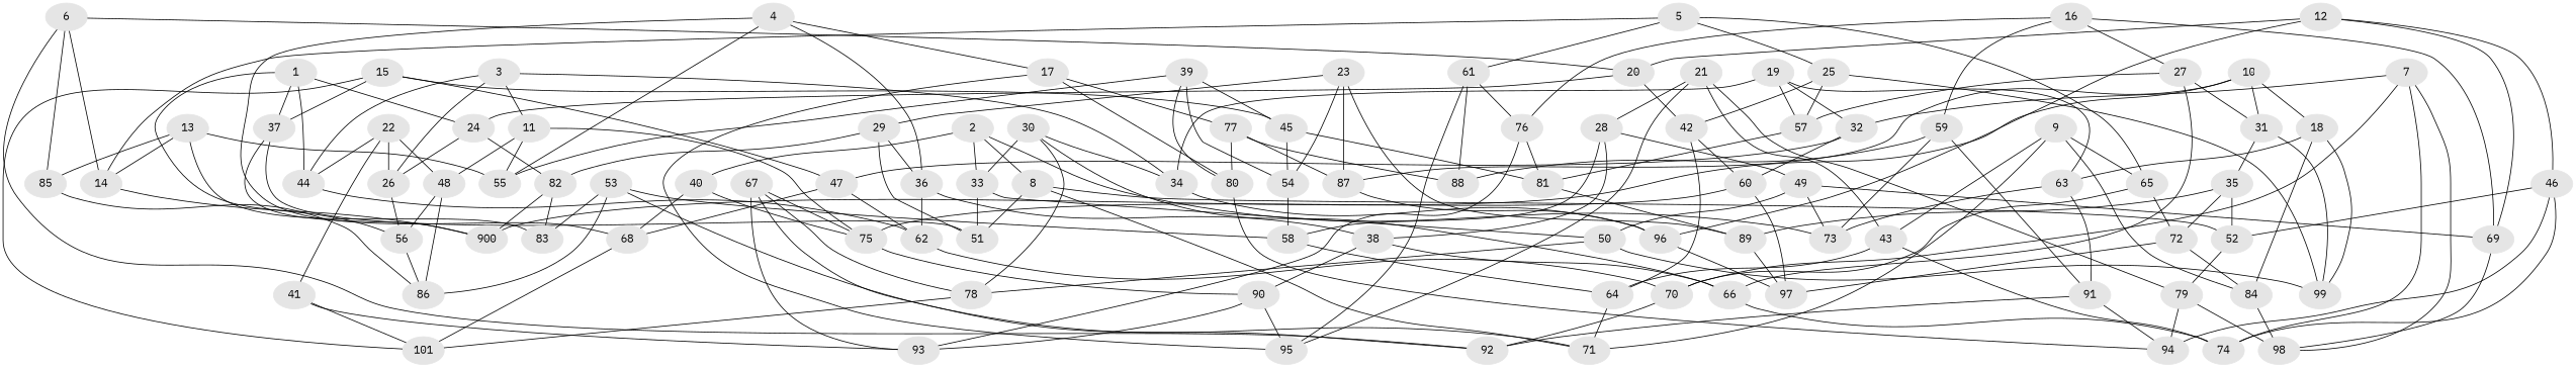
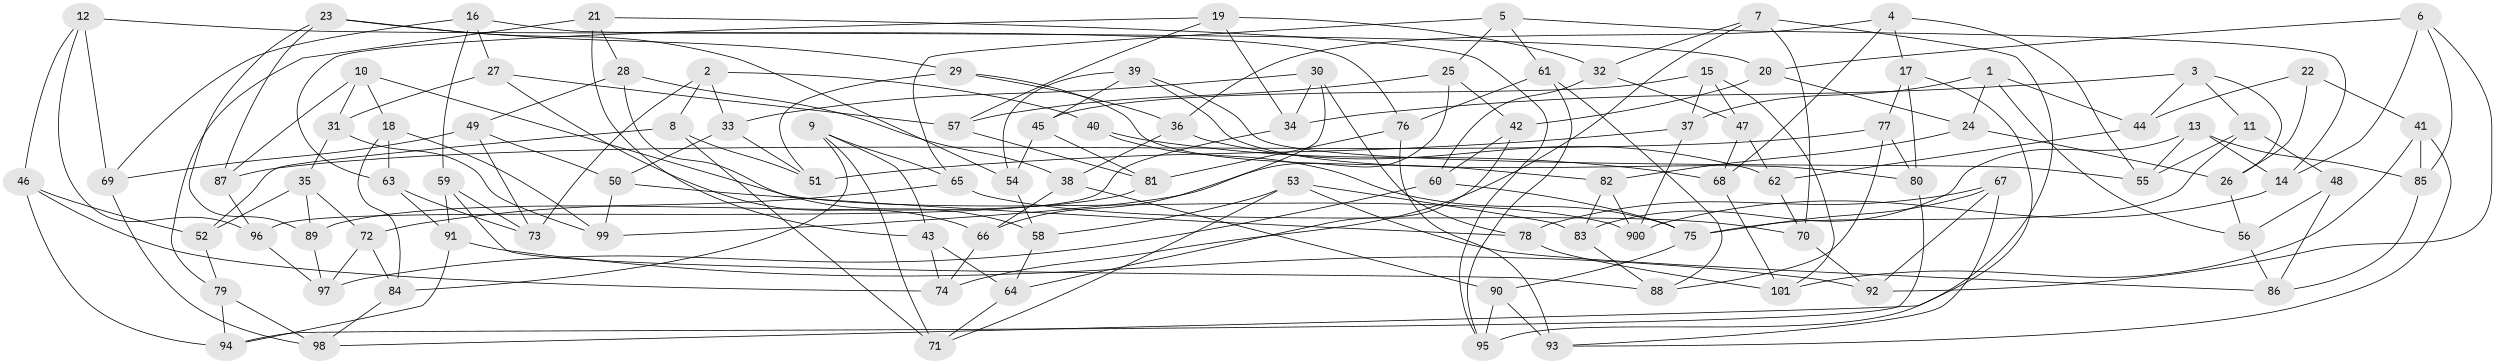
  graph {
    fontname="IBM Plex Mono"
    node [color=gray90 fontname="IBM Plex Mono" style=filled]
    edge [fontname="IBM Plex Mono"]
    1
    24
    37
    44
    56
    26
    82
    51
    n9 [label=900]
    62
    86
    2
    8
    33
    40
    73
    52
    71
    50
    68
    75
    3
    11
    34
    55
    48
    96
    4
    17
    36
    77
    80
    95
    38
    101
    5
    14
    25
    61
    65
    99
    57
    42
    76
    88
    70
    72
    6
    20
    85
    92
    7
    32
    74
    98
    47
    60
    79
    9
    43
    84
    64
    10
    18
    31
    87
    63
    35
    12
    46
    69
    94
    97
    13
    83
    15
    45
    54
    81
    16
    27
    59
    66
    91
    93
    19
    21
    28
    49
    58
    22
    41
    23
    29
    89
    90
    30
    78
    39
    53
    67
    1 -- 24
    1 -- 37
    1 -- 44
    1 -- 56
    24 -- 26
    24 -- 82
    37 -- 51
    37 -- n9
    44 -- 62
    56 -- 86
    26 -- 56
    82 -- n9
    82 -- 83
    62 -- 70
    2 -- 8
    2 -- 33
    2 -- 40
    2 -- 73
    8 -- 51
    8 -- 52
    8 -- 71
    33 -- 51
    33 -- 50
    40 -- 68
    40 -- 75
    52 -- 79
    50 -- 99
    50 -- 78
    68 -- 101
    75 -- 90
    3 -- 44
    3 -- 26
    3 -- 11
    3 -- 34
    11 -- 75
    11 -- 55
    11 -- 48
    34 -- 96
    48 -- 56
    48 -- 86
    96 -- 97
    4 -- 68
    4 -- 55
    4 -- 17
    4 -- 36
    17 -- 77
    17 -- 80
    17 -- 95
    36 -- 62
    36 -- 38
    77 -- 80
    77 -- 88
    77 -- 87
    80 -- 94
    38 -- 66
    38 -- 90
    5 -- 14
    5 -- 25
    5 -- 61
    5 -- 65
    14 -- n9
    25 -- 99
    25 -- 57
    25 -- 42
    61 -- 95
    61 -- 76
    61 -- 88
    65 -- 70
    65 -- 72
    57 -- 81
    42 -- 60
    42 -- 64
    76 -- 81
    76 -- 93
    70 -- 92
    72 -- 84
    72 -- 97
    6 -- 14
    6 -- 20
    6 -- 85
    6 -- 92
    20 -- 24
    20 -- 42
    85 -- 86
    7 -- 70
    7 -- 32
    7 -- 74
    7 -- 98
    32 -- 47
    32 -- 60
    47 -- 62
    47 -- 68
    60 -- 75
    60 -- 97
    79 -- 98
    79 -- 94
    9 -- 71
    9 -- 65
    9 -- 43
    9 -- 84
    43 -- 74
    43 -- 64
    84 -- 98
    64 -- 71
    10 -- n9
    10 -- 18
    10 -- 31
    10 -- 87
    18 -- 99
    18 -- 84
    18 -- 63
    31 -- 99
    31 -- 35
    87 -- 96
    63 -- 73
    63 -- 91
    35 -- 52
    35 -- 72
    35 -- 89
    12 -- 96
    12 -- 20
    12 -- 46
    12 -- 69
    46 -- 52
    46 -- 74
    46 -- 94
    69 -- 98
    13 -- 55
    13 -- 14
    13 -- 85
    13 -- 83
+   83 -- 88
    15 -- 37
    15 -- 101
    15 -- 47
    15 -- 45
    45 -- 54
    45 -- 81
    54 -- 58
    81 -- 89
    16 -- 76
    16 -- 69
    16 -- 27
    16 -- 59
    27 -- 57
    27 -- 31
    27 -- 66
    59 -- 73
    59 -- 88
    59 -- 91
    66 -- 74
    91 -- 92
    91 -- 94
    19 -- 34
    19 -- 57
    19 -- 32
    19 -- 63
    21 -- 95
    21 -- 79
    21 -- 43
    21 -- 28
    28 -- 38
    28 -- 49
    28 -- 58
    49 -- 73
    49 -- 50
    49 -- 69
    58 -- 64
    22 -- 44
    22 -- 26
-   22 -- 48
    22 -- 41
    41 -- 101
+   41 -- 85
    41 -- 93
    23 -- 87
    23 -- 54
    23 -- 29
    23 -- 89
    29 -- 82
    29 -- 51
    29 -- 36
    89 -- 97
    90 -- 95
    90 -- 93
    30 -- 33
    30 -- 34
    30 -- 66
    30 -- 78
    78 -- 101
    39 -- 55
    39 -- 80
    39 -- 45
    39 -- 54
    53 -- 86
    53 -- 71
    53 -- 83
    53 -- 58
    67 -- 75
    67 -- 92
    67 -- 93
    67 -- 78
  }
